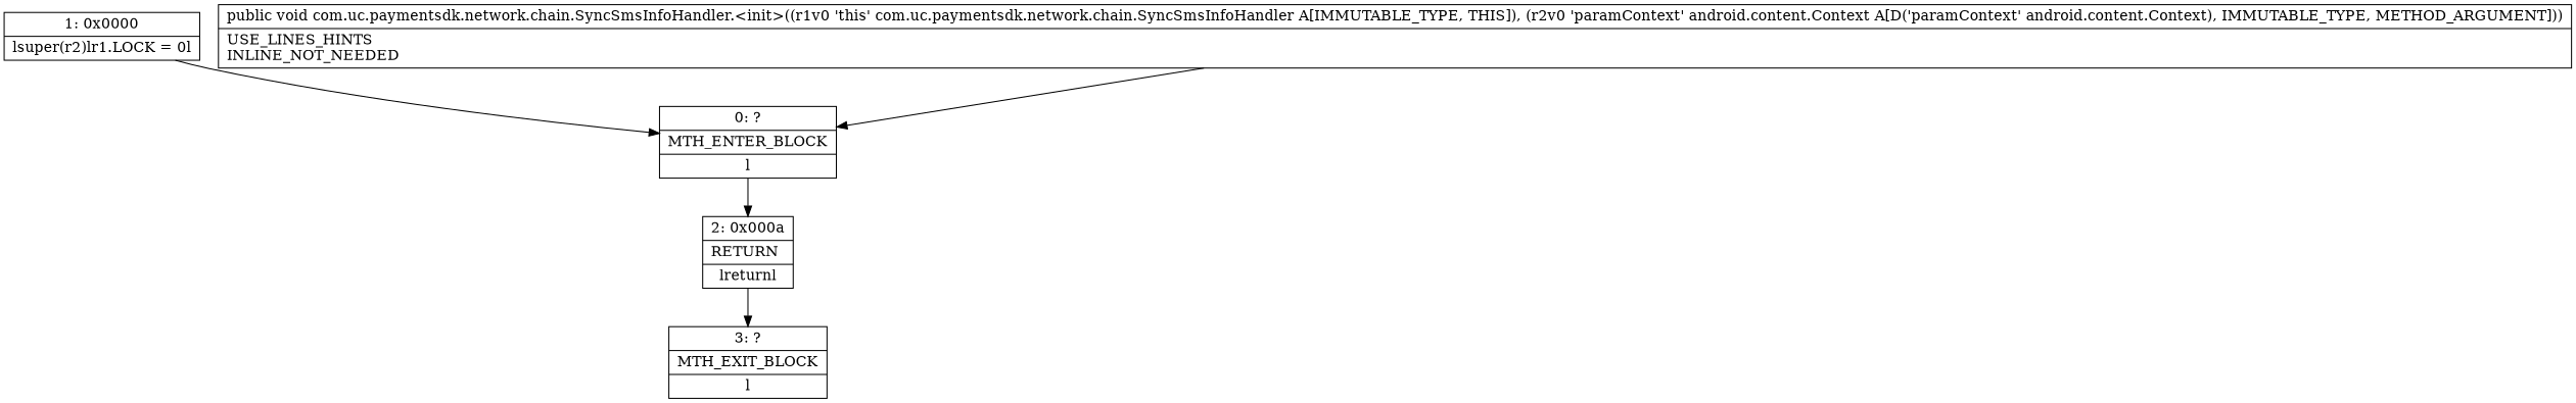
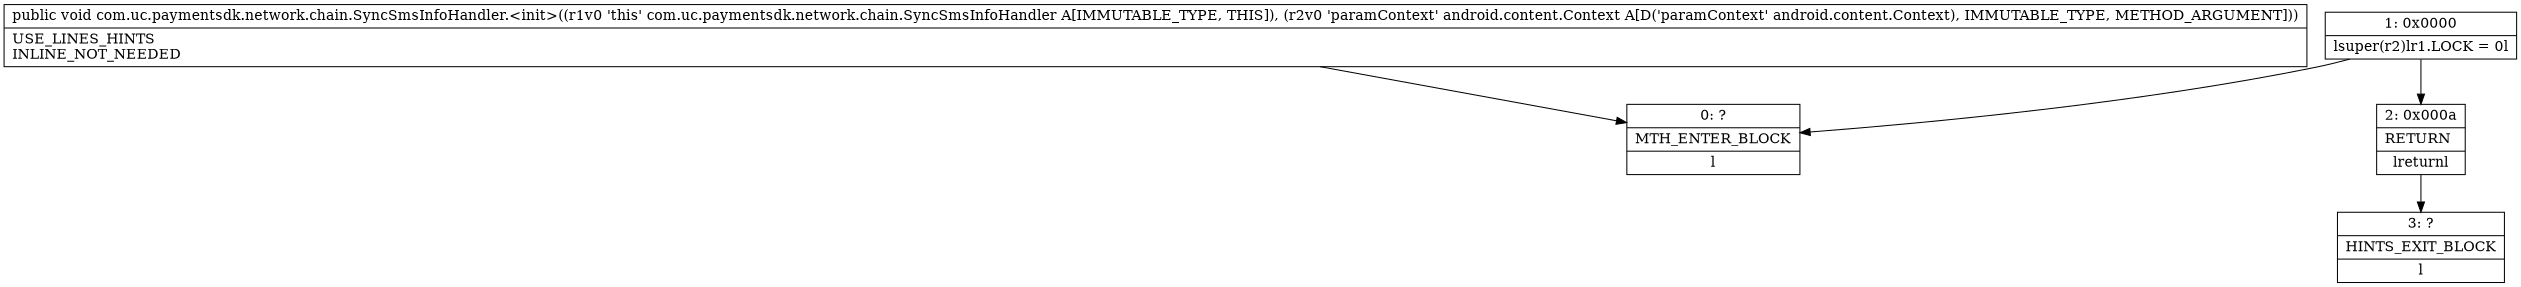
  digraph {
    node [shape=record]
    n1 [label="{0\:\ ?|MTH_ENTER_BLOCK\l|l}"]
    n2 [label="{1\:\ 0x0000|lsuper(r2)lr1.LOCK = 0l}"]
    n3 [label="{2\:\ 0x000a|RETURN\l|lreturnl}"]
-   n4 [label="{3\:\ ?|MTH_EXIT_BLOCK\l|l}"]
+   n4 [label="{3\:\ ?|HINTS_EXIT_BLOCK\l|l}"]
    n5 [label="{public void com.uc.paymentsdk.network.chain.SyncSmsInfoHandler.\<init\>((r1v0 'this' com.uc.paymentsdk.network.chain.SyncSmsInfoHandler A[IMMUTABLE_TYPE, THIS]), (r2v0 'paramContext' android.content.Context A[D('paramContext' android.content.Context), IMMUTABLE_TYPE, METHOD_ARGUMENT]))  | USE_LINES_HINTS\lINLINE_NOT_NEEDED\l}"]
    n2 -> n1
-   n1 -> n3
+   n2 -> n3
    n3 -> n4
    n5 -> n1
  }
